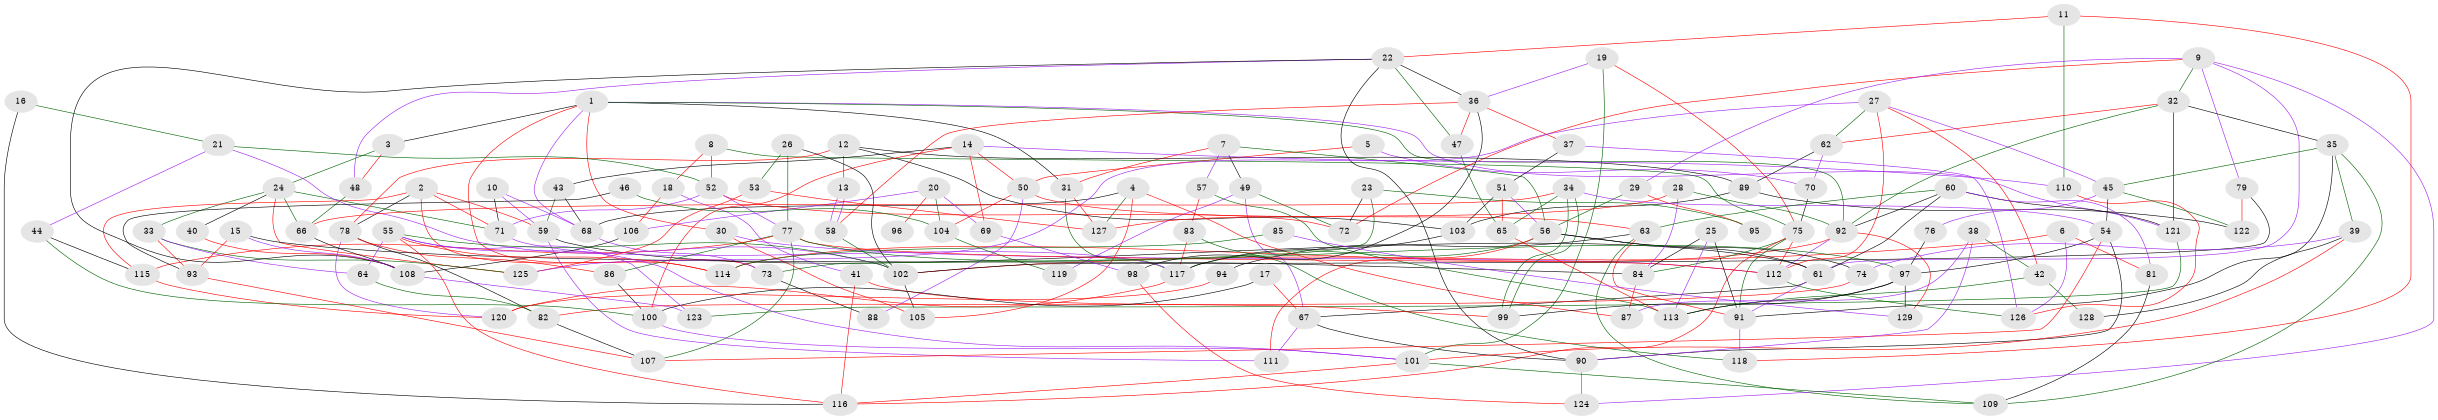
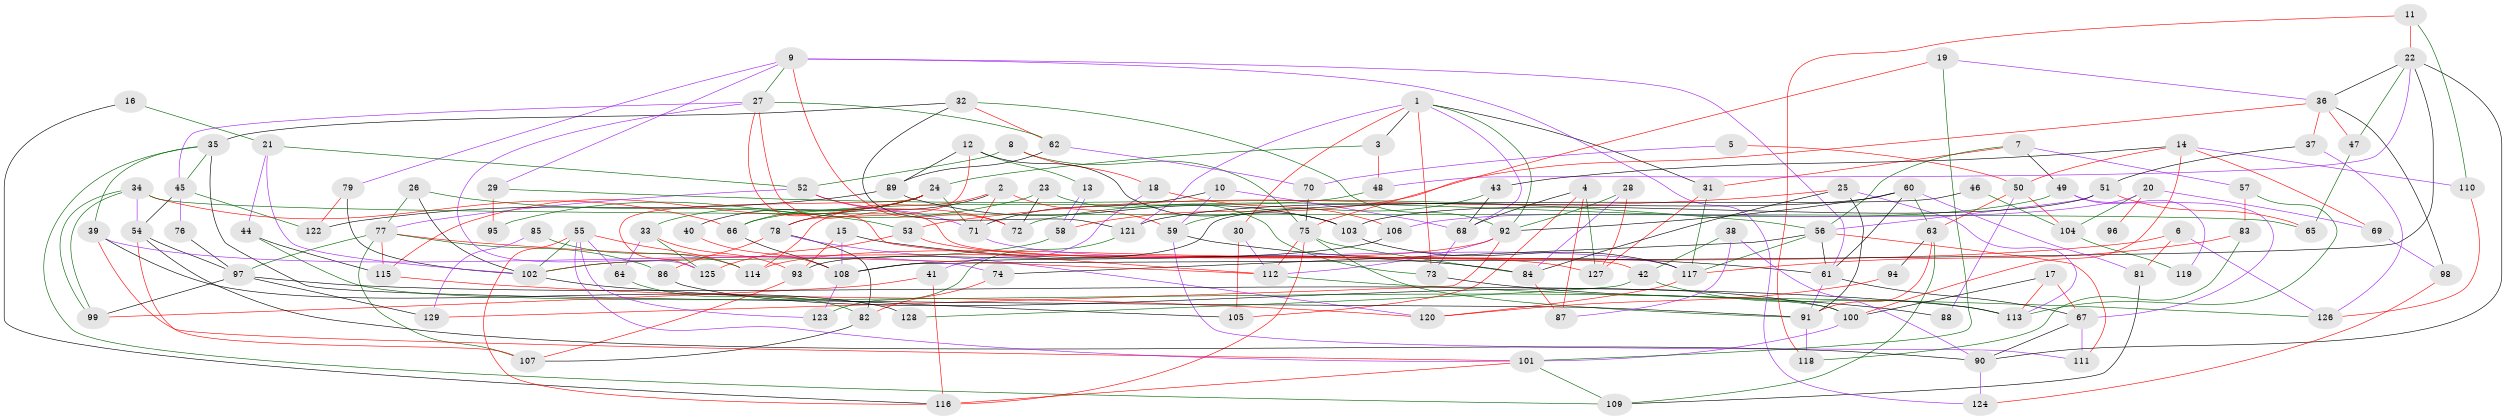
  graph {
    node [color=gray90 style=filled]
    edge [color=red]
    1
    3
    30
    31
    68
    73
    121
    92
    24
    48
    105
    112
    127
    117
    88
    123
    2
    59
    71
    78
    114
    61
    111
    82
    86
    120
    33
    40
    66
    115
    125
    4
    87
    5
    50
    70
    104
    63
    75
    6
    81
    102
    126
    109
    7
    49
    56
    57
    72
    67
    119
    74
    113
    83
    8
    18
    52
    41
    106
    77
    84
    116
    91
    9
    29
    32
    79
    124
    95
    62
    35
    122
    10
    11
    22
    110
    118
    108
    36
    47
    90
    12
    13
    89
    103
    58
    14
    43
    69
    100
    98
    101
    15
    93
    107
    16
    21
    44
    17
    99
    19
    37
    20
    96
    65
    23
    64
    25
    53
    26
    27
    42
    45
    128
    54
    76
    28
    129
    39
    34
    97
    51
    38
    46
    94
    55
    60
    85
    1 -- 3 [color=black]
    1 -- 30
    1 -- 31 [color=black]
    1 -- 68 [color=purple]
    1 -- 73
    1 -- 121 [color=purple]
    1 -- 92 [color=darkgreen]
    3 -- 24 [color=darkgreen]
    3 -- 48
    30 -- 105
    30 -- 112 [color=purple]
    31 -- 127
    31 -- 117 [color=darkgreen]
    68 -- 73 [color=purple]
    73 -- 88 [color=black]
    121 -- 123 [color=darkgreen]
    92 -- 112 [color=purple]
    92 -- 114
    92 -- 129
    24 -- 71 [color=darkgreen]
    24 -- 33 [color=darkgreen]
    24 -- 40 [color=black]
    24 -- 66 [color=darkgreen]
-   2 -- 115
+   24 -- 115
    24 -- 125
    48 -- 66 [color=darkgreen]
    112 -- 126 [color=darkgreen]
    117 -- 120
    2 -- 59
    2 -- 71
    2 -- 78 [color=black]
    2 -- 114
    59 -- 61 [color=black]
    59 -- 111 [color=purple]
    71 -- 117 [color=purple]
    78 -- 82 [color=black]
    78 -- 86
    78 -- 120 [color=purple]
    61 -- 67 [color=black]
    61 -- 91 [color=purple]
    82 -- 107 [color=black]
    86 -- 100 [color=black]
    33 -- 125 [color=darkgreen]
    33 -- 93
    33 -- 64 [color=purple]
    40 -- 108
    66 -- 108 [color=black]
    115 -- 120
    4 -- 68 [color=black]
    4 -- 105
    4 -- 127 [color=darkgreen]
    4 -- 87
    5 -- 50
    5 -- 70 [color=purple]
    50 -- 88 [color=purple]
    50 -- 104
    50 -- 63
    70 -- 75 [color=black]
    104 -- 119 [color=darkgreen]
    63 -- 109 [color=darkgreen]
    63 -- 91
    63 -- 94 [color=black]
    75 -- 112
    75 -- 84 [color=darkgreen]
    75 -- 116
    75 -- 91 [color=darkgreen]
    6 -- 81
    6 -- 102
    6 -- 126 [color=purple]
    81 -- 109 [color=black]
    102 -- 105 [color=black]
    7 -- 31
    7 -- 49 [color=black]
    7 -- 56 [color=darkgreen]
    7 -- 57 [color=purple]
    49 -- 72 [color=darkgreen]
    49 -- 67 [color=purple]
    49 -- 119 [color=purple]
    56 -- 117 [color=darkgreen]
    56 -- 61 [color=black]
    56 -- 111
    56 -- 74 [color=black]
    57 -- 113 [color=darkgreen]
    57 -- 83
    67 -- 111 [color=purple]
    67 -- 90 [color=black]
    74 -- 82
    83 -- 117
    83 -- 118 [color=darkgreen]
    8 -- 75 [color=darkgreen]
    8 -- 18
    8 -- 52 [color=darkgreen]
    18 -- 41 [color=purple]
    18 -- 106
    52 -- 71 [color=purple]
    52 -- 72
    52 -- 77 [color=purple]
    41 -- 116
    41 -- 99
    106 -- 108 [color=black]
    77 -- 112
    77 -- 86 [color=darkgreen]
    77 -- 115
    77 -- 107 [color=darkgreen]
    77 -- 97 [color=darkgreen]
    84 -- 87
    91 -- 118 [color=purple]
    9 -- 61 [color=purple]
    9 -- 72
    9 -- 29 [color=purple]
-   9 -- 32 [color=darkgreen]
+   9 -- 27 [color=darkgreen]
    9 -- 79 [color=purple]
    9 -- 124 [color=purple]
    29 -- 56 [color=darkgreen]
    29 -- 95
    32 -- 121 [color=black]
    32 -- 92 [color=darkgreen]
    32 -- 62
    32 -- 35 [color=black]
    79 -- 102 [color=black]
    79 -- 122
    62 -- 70 [color=purple]
    62 -- 89 [color=black]
    35 -- 109 [color=darkgreen]
    35 -- 91 [color=black]
    35 -- 45 [color=darkgreen]
    35 -- 39 [color=darkgreen]
    10 -- 68 [color=purple]
    10 -- 59 [color=purple]
    10 -- 71 [color=black]
    11 -- 22
    11 -- 110 [color=darkgreen]
    11 -- 118
    22 -- 48 [color=purple]
    22 -- 108 [color=black]
    22 -- 36 [color=black]
    22 -- 47 [color=darkgreen]
    22 -- 90 [color=black]
    110 -- 126
    108 -- 123 [color=purple]
    36 -- 47
    36 -- 58
    36 -- 98 [color=black]
    36 -- 37
    47 -- 65 [color=darkgreen]
    90 -- 124 [color=purple]
    12 -- 78
    12 -- 13 [color=darkgreen]
    12 -- 89 [color=black]
    12 -- 103 [color=black]
    13 -- 58 [color=purple]
    13 -- 58 [color=purple]
    89 -- 122 [color=black]
    89 -- 103 [color=black]
    103 -- 117 [color=black]
    58 -- 102 [color=darkgreen]
    14 -- 50
    14 -- 110 [color=purple]
    14 -- 43 [color=black]
    14 -- 69
    14 -- 100
    43 -- 68 [color=black]
    43 -- 59 [color=darkgreen]
    69 -- 98 [color=purple]
    100 -- 101 [color=purple]
    98 -- 124
    101 -- 109 [color=darkgreen]
    101 -- 116
    15 -- 84 [color=black]
    15 -- 108 [color=purple]
    15 -- 93
    93 -- 107
    16 -- 116 [color=black]
    16 -- 21 [color=darkgreen]
    21 -- 102 [color=purple]
    21 -- 52 [color=darkgreen]
    21 -- 44 [color=purple]
    44 -- 115 [color=black]
    44 -- 100 [color=darkgreen]
    17 -- 67
    17 -- 100 [color=black]
    19 -- 75
    19 -- 36 [color=purple]
    19 -- 101 [color=darkgreen]
    37 -- 126 [color=purple]
    37 -- 51 [color=black]
    20 -- 104 [color=darkgreen]
    20 -- 106 [color=purple]
    20 -- 69 [color=purple]
    20 -- 96
-   65 -- 113
+   17 -- 113
    23 -- 73 [color=darkgreen]
    23 -- 72 [color=black]
    23 -- 95 [color=darkgreen]
    64 -- 82 [color=darkgreen]
    25 -- 113 [color=purple]
    25 -- 84 [color=black]
    25 -- 91 [color=black]
+   25 -- 53
    53 -- 127
    53 -- 125
    26 -- 102 [color=black]
    26 -- 77 [color=darkgreen]
    26 -- 53 [color=darkgreen]
    27 -- 112
    27 -- 125 [color=purple]
    27 -- 62 [color=darkgreen]
    27 -- 42
    27 -- 45 [color=purple]
    42 -- 113 [color=darkgreen]
    42 -- 128 [color=darkgreen]
    45 -- 122 [color=darkgreen]
    45 -- 54 [color=black]
    45 -- 76 [color=purple]
    54 -- 90 [color=black]
    54 -- 107
    54 -- 97 [color=black]
    76 -- 97 [color=black]
    28 -- 92 [color=darkgreen]
    28 -- 127
    28 -- 84 [color=purple]
    39 -- 74 [color=purple]
    39 -- 101
    39 -- 128 [color=black]
    34 -- 66
    34 -- 99 [color=darkgreen]
    34 -- 99 [color=darkgreen]
    34 -- 65 [color=darkgreen]
    34 -- 54 [color=purple]
    97 -- 113 [color=black]
    97 -- 99 [color=black]
    97 -- 129 [color=black]
    51 -- 56 [color=purple]
    51 -- 103 [color=black]
    51 -- 65
    38 -- 87 [color=purple]
    38 -- 90 [color=purple]
    38 -- 42 [color=darkgreen]
    46 -- 104 [color=darkgreen]
    46 -- 93 [color=black]
    94 -- 120
    55 -- 123 [color=purple]
    55 -- 114
    55 -- 102 [color=darkgreen]
    55 -- 116
    55 -- 101 [color=purple]
    55 -- 64 [color=purple]
    60 -- 121 [color=black]
    60 -- 92 [color=black]
    60 -- 61 [color=black]
    60 -- 63 [color=darkgreen]
    60 -- 81 [color=purple]
    85 -- 114 [color=darkgreen]
    85 -- 129 [color=purple]
  }
